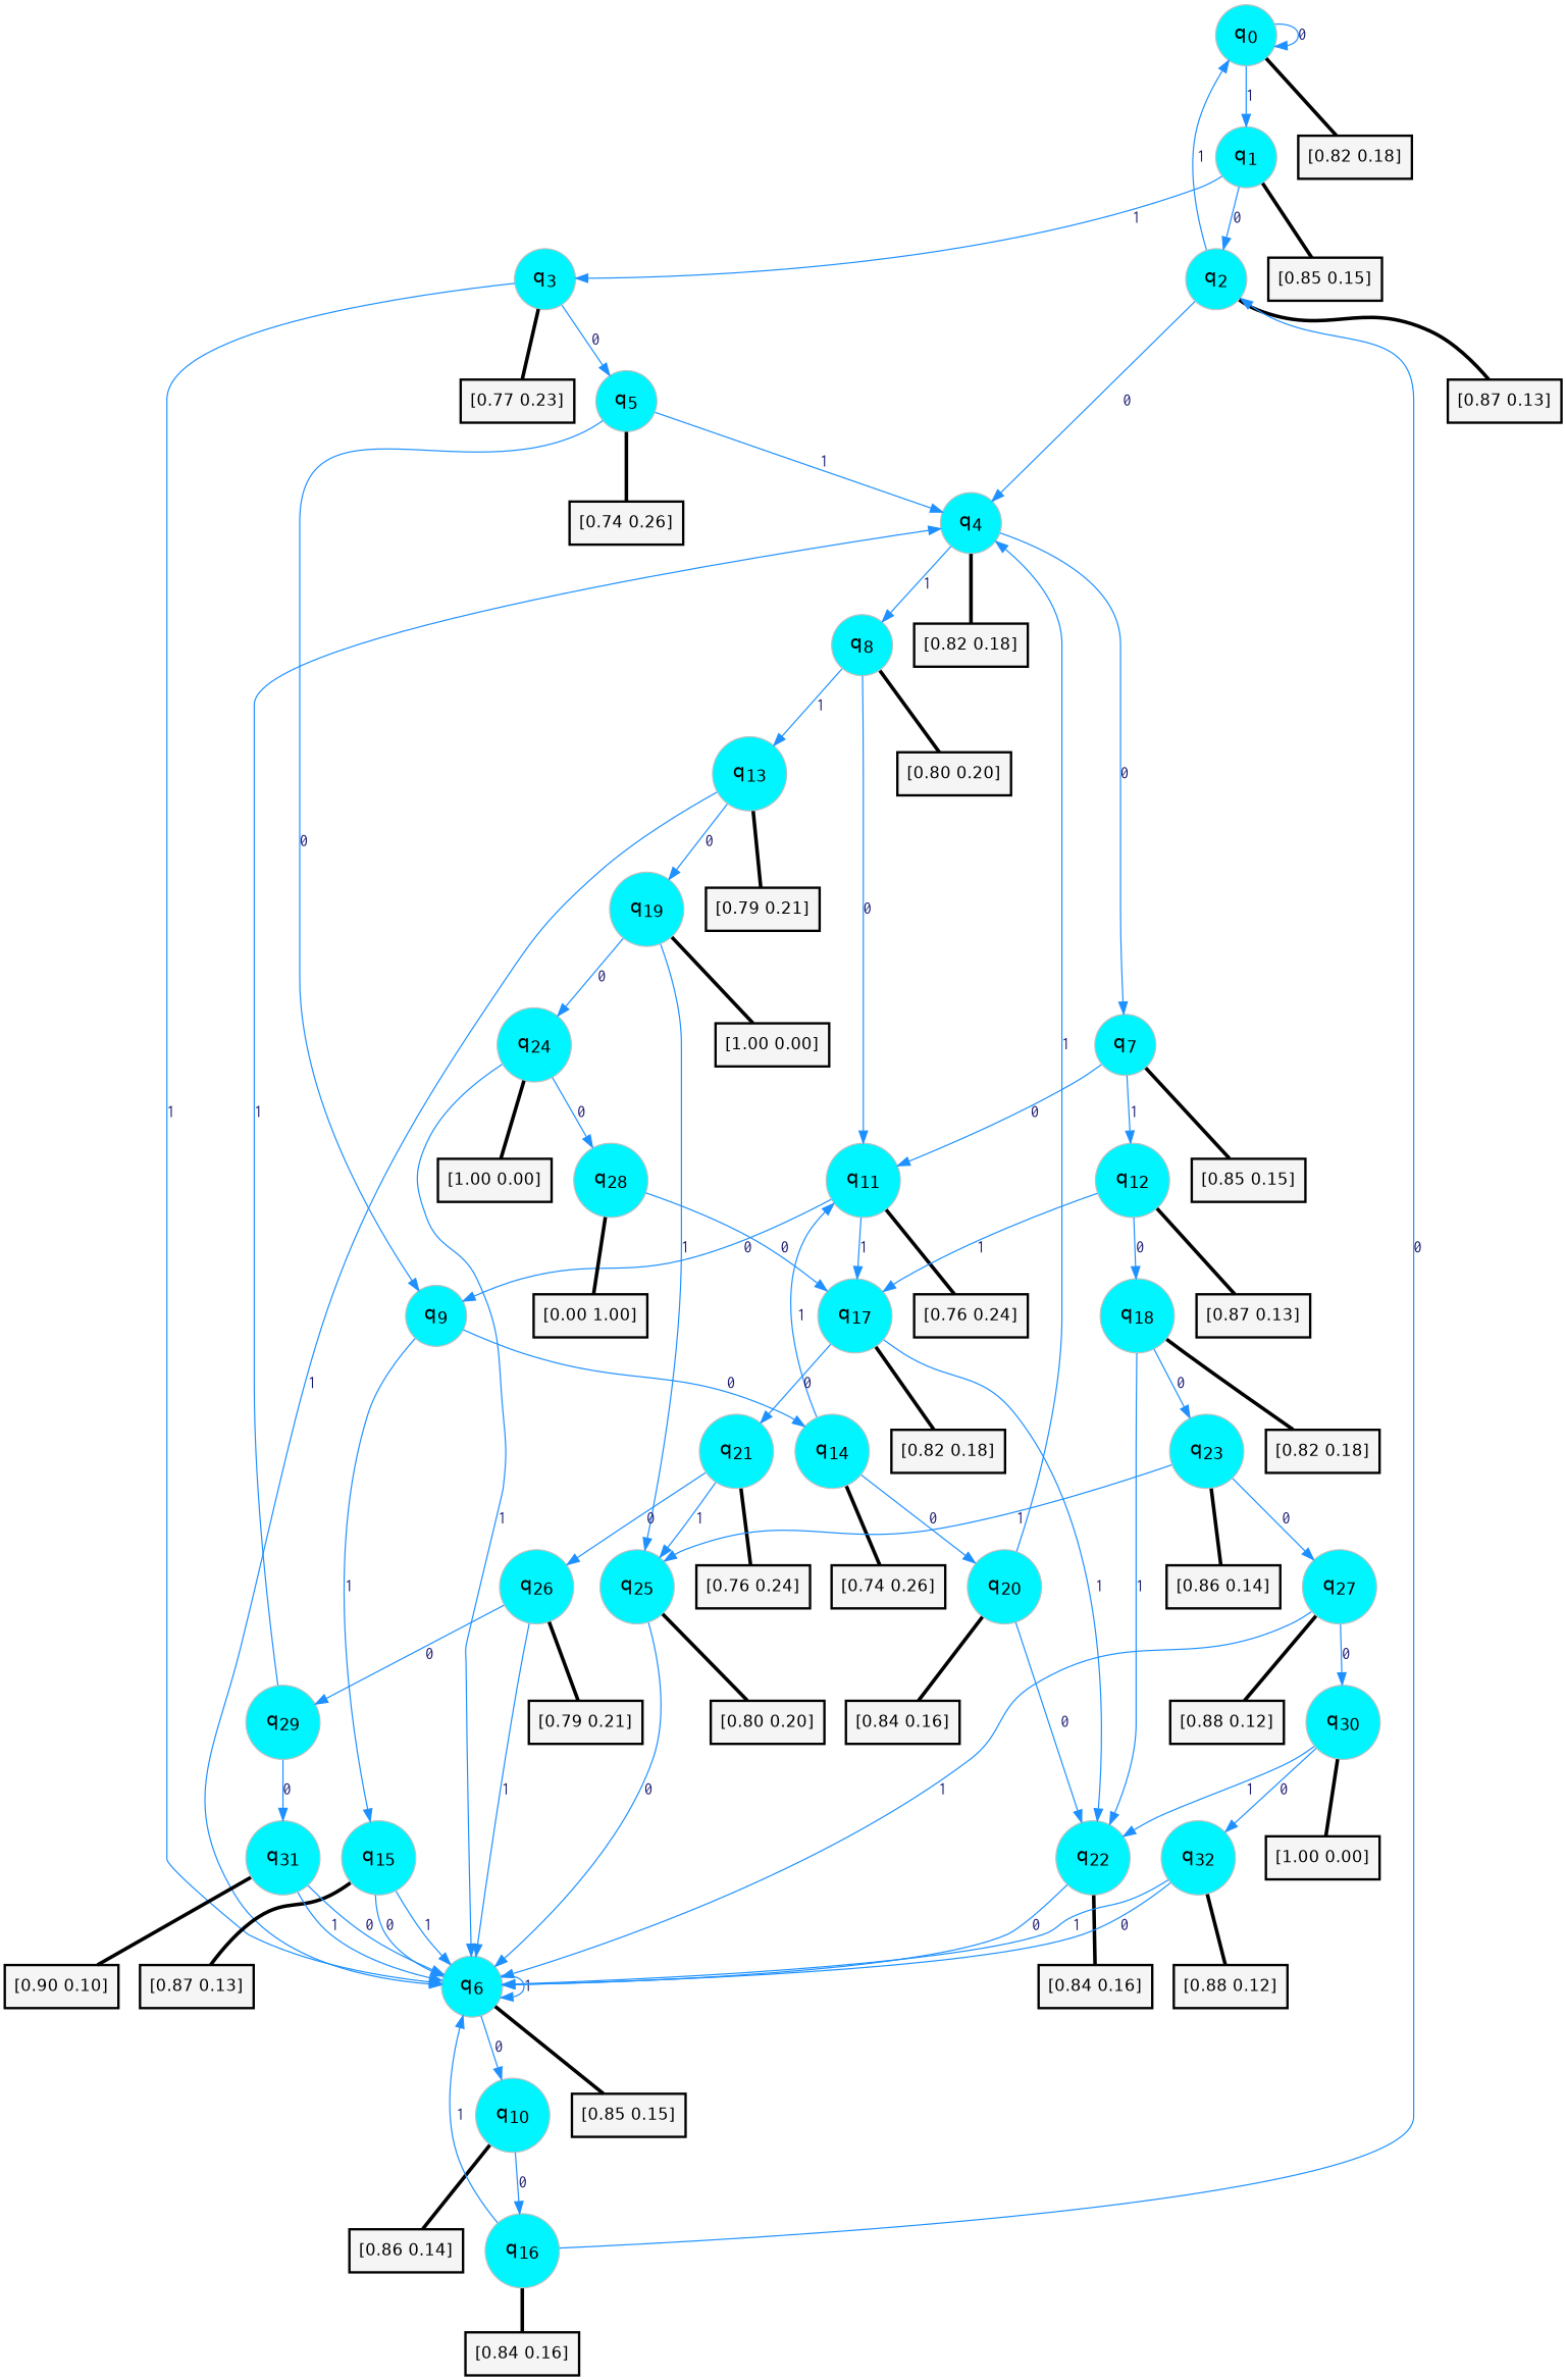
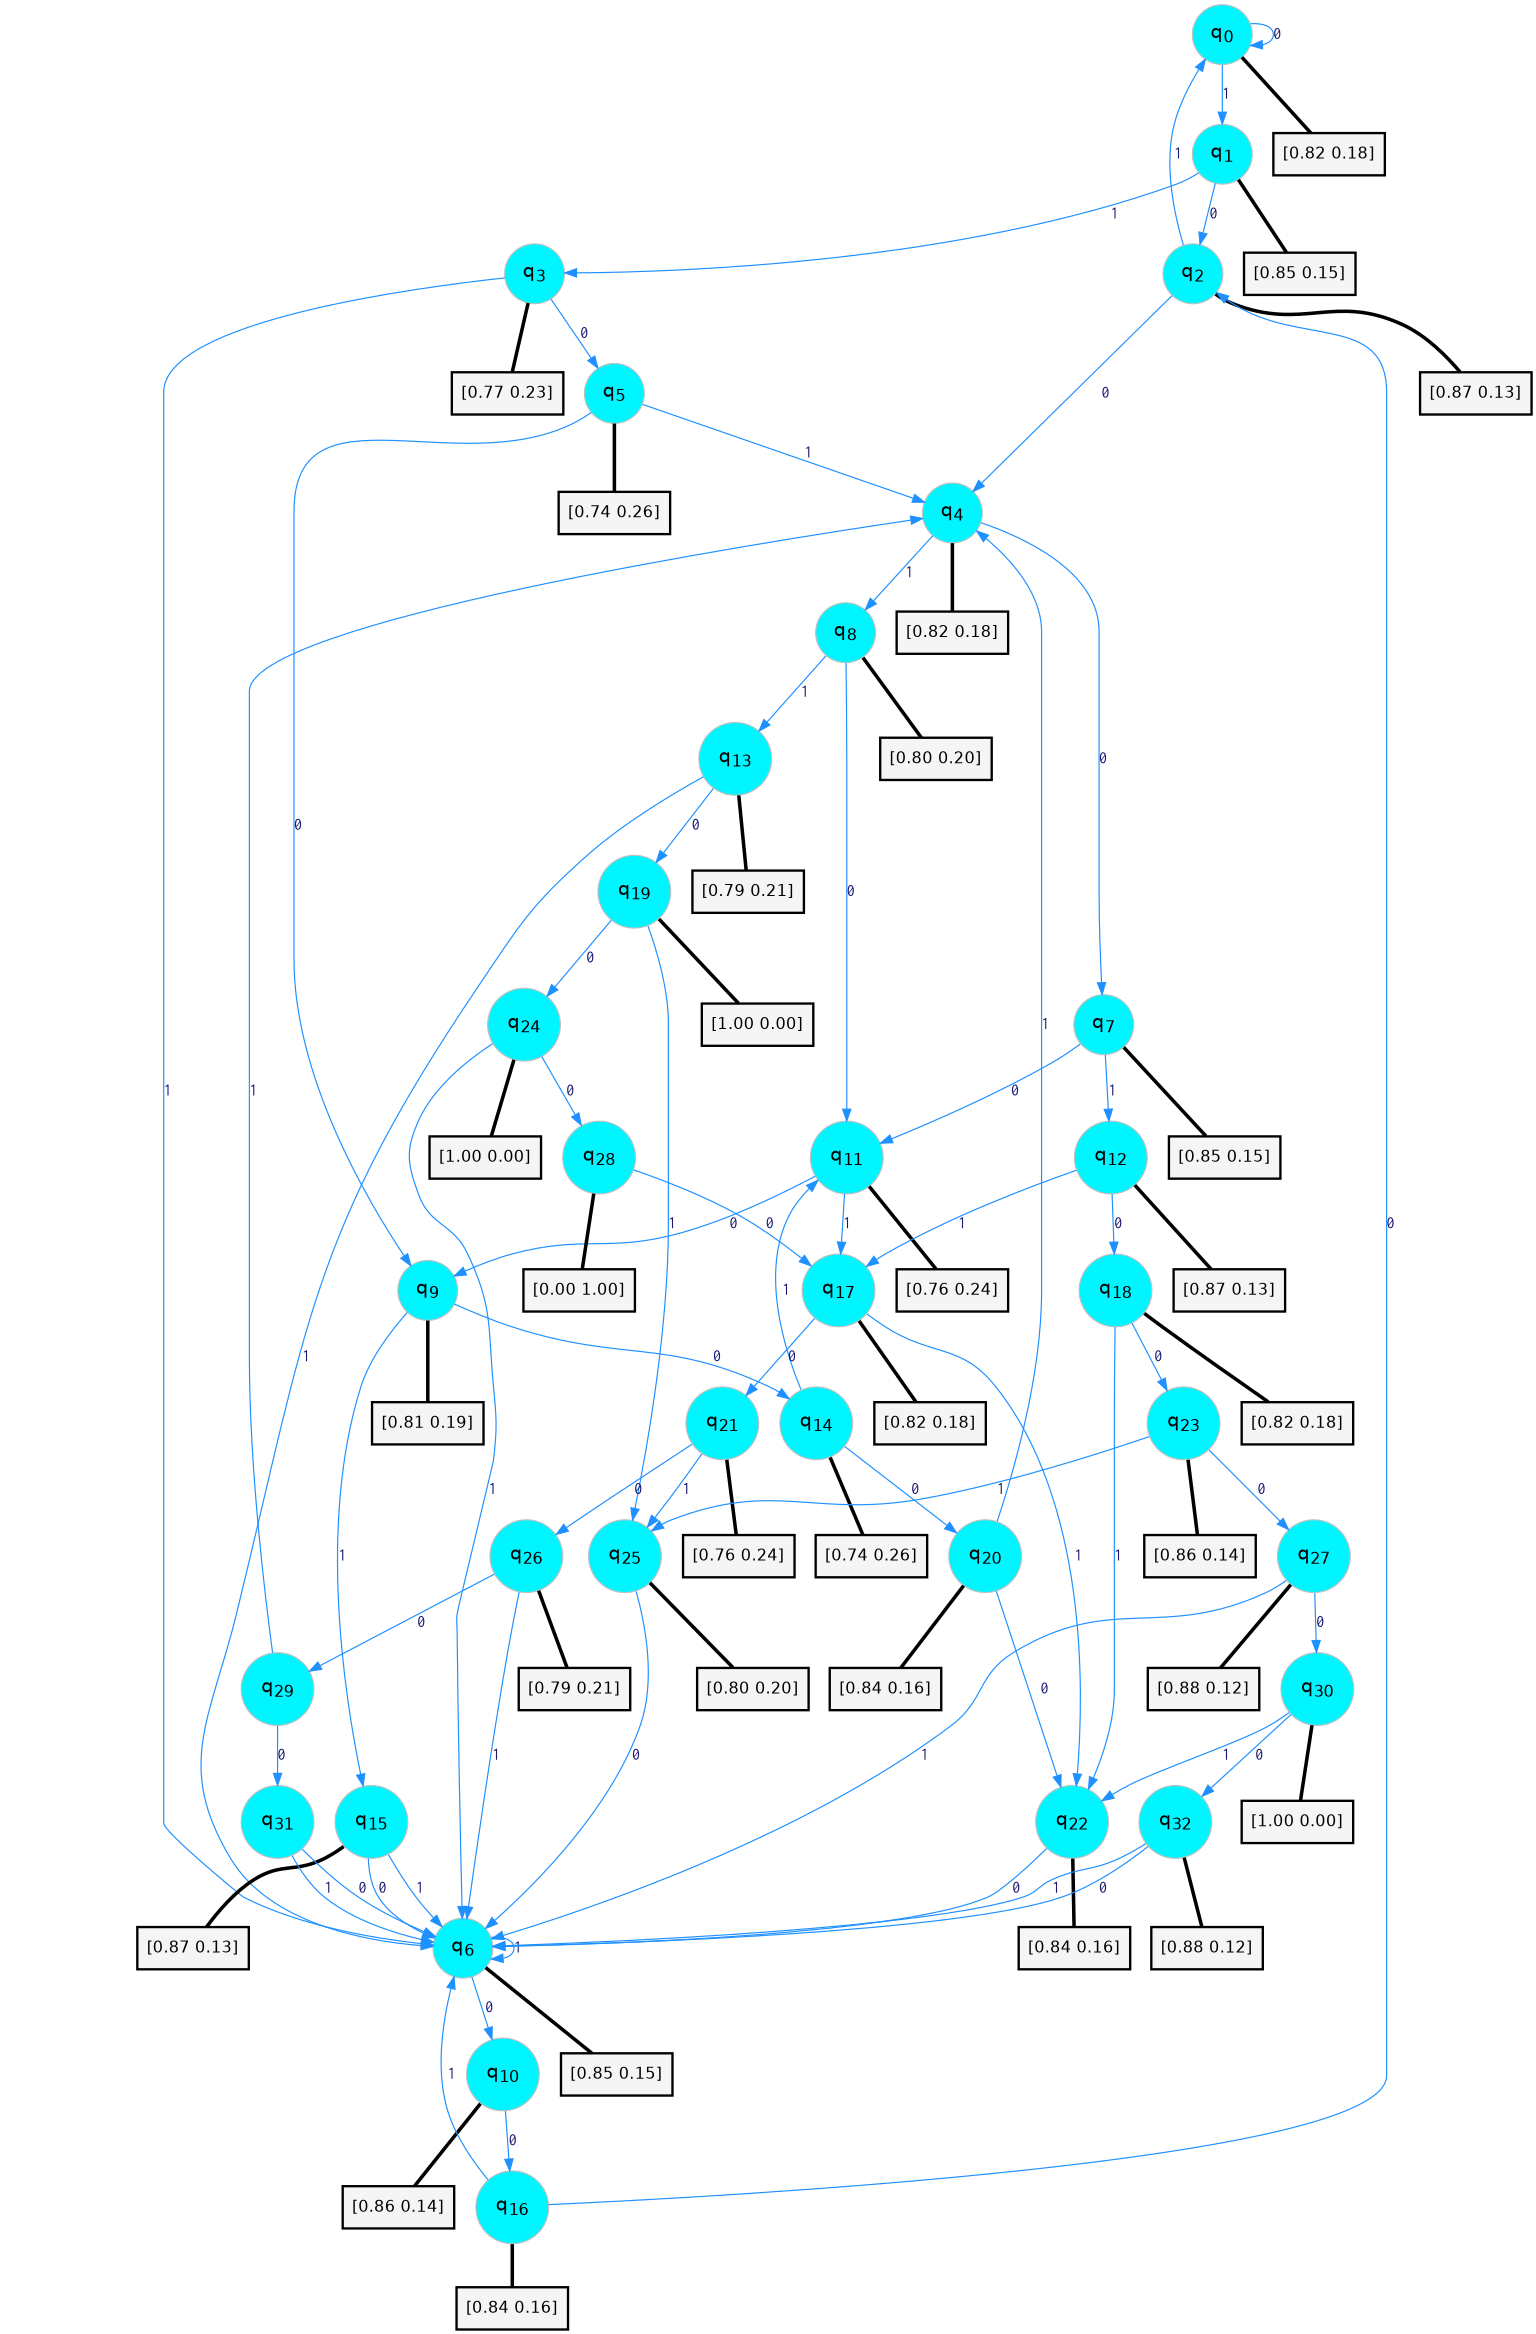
  digraph {
    rankdir=TD
    node [color=gray fillcolor=turquoise1 fontcolor=black fontname=Helvetica fontsize=16 fontweight=bold shape=circle style=filled]
    edge [arrowsize=1 color=dodgerblue1 fontcolor=midnightblue fontname=courier fontweight=bold penwidth=1 style=solid weight=20]
    n1 [label=<q<SUB>0</SUB>>]
    n2 [label=<q<SUB>1</SUB>>]
    n3 [color=black fillcolor=whitesmoke fontsize=14 label="[0.82 0.18]" penwidth=2 shape=box]
    n4 [label=<q<SUB>2</SUB>>]
    n5 [label=<q<SUB>3</SUB>>]
    n6 [color=black fillcolor=whitesmoke fontsize=14 label="[0.85 0.15]" penwidth=2 shape=box]
    n7 [label=<q<SUB>4</SUB>>]
    n8 [color=black fillcolor=whitesmoke fontsize=14 label="[0.87 0.13]" penwidth=2 shape=box]
    n9 [label=<q<SUB>5</SUB>>]
    n10 [label=<q<SUB>6</SUB>>]
    n11 [color=black fillcolor=whitesmoke fontsize=14 label="[0.77 0.23]" penwidth=2 shape=box]
    n12 [label=<q<SUB>7</SUB>>]
    n13 [label=<q<SUB>8</SUB>>]
    n14 [color=black fillcolor=whitesmoke fontsize=14 label="[0.82 0.18]" penwidth=2 shape=box]
    n15 [label=<q<SUB>9</SUB>>]
    n16 [color=black fillcolor=whitesmoke fontsize=14 label="[0.74 0.26]" penwidth=2 shape=box]
    n17 [label=<q<SUB>10</SUB>>]
    n18 [color=black fillcolor=whitesmoke fontsize=14 label="[0.85 0.15]" penwidth=2 shape=box]
    n19 [label=<q<SUB>11</SUB>>]
    n20 [label=<q<SUB>12</SUB>>]
    n21 [color=black fillcolor=whitesmoke fontsize=14 label="[0.85 0.15]" penwidth=2 shape=box]
    n22 [label=<q<SUB>13</SUB>>]
    n23 [color=black fillcolor=whitesmoke fontsize=14 label="[0.80 0.20]" penwidth=2 shape=box]
    n24 [label=<q<SUB>14</SUB>>]
    n25 [label=<q<SUB>15</SUB>>]
+   n26 [color=black fillcolor=whitesmoke fontsize=14 label="[0.81 0.19]" penwidth=2 shape=box]
    n27 [label=<q<SUB>16</SUB>>]
    n28 [color=black fillcolor=whitesmoke fontsize=14 label="[0.86 0.14]" penwidth=2 shape=box]
    n29 [label=<q<SUB>17</SUB>>]
    n30 [color=black fillcolor=whitesmoke fontsize=14 label="[0.76 0.24]" penwidth=2 shape=box]
    n31 [label=<q<SUB>18</SUB>>]
    n32 [color=black fillcolor=whitesmoke fontsize=14 label="[0.87 0.13]" penwidth=2 shape=box]
    n33 [label=<q<SUB>19</SUB>>]
    n34 [color=black fillcolor=whitesmoke fontsize=14 label="[0.79 0.21]" penwidth=2 shape=box]
    n35 [label=<q<SUB>20</SUB>>]
    n36 [color=black fillcolor=whitesmoke fontsize=14 label="[0.74 0.26]" penwidth=2 shape=box]
    n37 [color=black fillcolor=whitesmoke fontsize=14 label="[0.87 0.13]" penwidth=2 shape=box]
    n38 [color=black fillcolor=whitesmoke fontsize=14 label="[0.84 0.16]" penwidth=2 shape=box]
    n39 [label=<q<SUB>21</SUB>>]
    n40 [label=<q<SUB>22</SUB>>]
    n41 [color=black fillcolor=whitesmoke fontsize=14 label="[0.82 0.18]" penwidth=2 shape=box]
    n42 [label=<q<SUB>23</SUB>>]
    n43 [color=black fillcolor=whitesmoke fontsize=14 label="[0.82 0.18]" penwidth=2 shape=box]
    n44 [label=<q<SUB>24</SUB>>]
    n45 [label=<q<SUB>25</SUB>>]
    n46 [color=black fillcolor=whitesmoke fontsize=14 label="[1.00 0.00]" penwidth=2 shape=box]
    n47 [color=black fillcolor=whitesmoke fontsize=14 label="[0.84 0.16]" penwidth=2 shape=box]
    n48 [label=<q<SUB>26</SUB>>]
    n49 [color=black fillcolor=whitesmoke fontsize=14 label="[0.76 0.24]" penwidth=2 shape=box]
    n50 [color=black fillcolor=whitesmoke fontsize=14 label="[0.84 0.16]" penwidth=2 shape=box]
    n51 [label=<q<SUB>27</SUB>>]
    n52 [color=black fillcolor=whitesmoke fontsize=14 label="[0.86 0.14]" penwidth=2 shape=box]
    n53 [label=<q<SUB>28</SUB>>]
    n54 [color=black fillcolor=whitesmoke fontsize=14 label="[1.00 0.00]" penwidth=2 shape=box]
    n55 [color=black fillcolor=whitesmoke fontsize=14 label="[0.80 0.20]" penwidth=2 shape=box]
    n56 [label=<q<SUB>29</SUB>>]
    n57 [color=black fillcolor=whitesmoke fontsize=14 label="[0.79 0.21]" penwidth=2 shape=box]
    n58 [label=<q<SUB>30</SUB>>]
    n59 [color=black fillcolor=whitesmoke fontsize=14 label="[0.88 0.12]" penwidth=2 shape=box]
    n60 [color=black fillcolor=whitesmoke fontsize=14 label="[0.00 1.00]" penwidth=2 shape=box]
    n61 [label=<q<SUB>31</SUB>>]
    n62 [label=<q<SUB>32</SUB>>]
    n63 [color=black fillcolor=whitesmoke fontsize=14 label="[1.00 0.00]" penwidth=2 shape=box]
-   n64 [color=black fillcolor=whitesmoke fontsize=14 label="[0.90 0.10]" penwidth=2 shape=box]
    n65 [color=black fillcolor=whitesmoke fontsize=14 label="[0.88 0.12]" penwidth=2 shape=box]
    n1 -> n1 [label=0]
    n1 -> n2 [label=1]
    n1 -> n3 [arrowhead=none color=black penwidth=3]
    n2 -> n4 [label=0]
    n2 -> n5 [label=1]
    n2 -> n6 [arrowhead=none color=black penwidth=3]
    n4 -> n1 [label=1]
    n4 -> n7 [label=0]
    n4 -> n8 [arrowhead=none color=black penwidth=3]
    n5 -> n9 [label=0]
    n5 -> n10 [label=1]
    n5 -> n11 [arrowhead=none color=black penwidth=3]
    n7 -> n12 [label=0]
    n7 -> n13 [label=1]
    n7 -> n14 [arrowhead=none color=black penwidth=3]
    n9 -> n7 [label=1]
    n9 -> n15 [label=0]
    n9 -> n16 [arrowhead=none color=black penwidth=3]
    n10 -> n10 [label=1]
    n10 -> n17 [label=0]
    n10 -> n18 [arrowhead=none color=black penwidth=3]
    n12 -> n19 [label=0]
    n12 -> n20 [label=1]
    n12 -> n21 [arrowhead=none color=black penwidth=3]
    n13 -> n19 [label=0]
    n13 -> n22 [label=1]
    n13 -> n23 [arrowhead=none color=black penwidth=3]
    n15 -> n24 [label=0]
    n15 -> n25 [label=1]
+   n15 -> n26 [arrowhead=none color=black penwidth=3]
    n17 -> n27 [label=0]
    n17 -> n28 [arrowhead=none color=black penwidth=3]
    n19 -> n15 [label=0]
    n19 -> n29 [label=1]
    n19 -> n30 [arrowhead=none color=black penwidth=3]
    n20 -> n29 [label=1]
    n20 -> n31 [label=0]
    n20 -> n32 [arrowhead=none color=black penwidth=3]
    n22 -> n10 [label=1]
    n22 -> n33 [label=0]
    n22 -> n34 [arrowhead=none color=black penwidth=3]
    n24 -> n19 [label=1]
    n24 -> n35 [label=0]
    n24 -> n36 [arrowhead=none color=black penwidth=3]
    n25 -> n10 [label=0]
    n25 -> n10 [label=1]
    n25 -> n37 [arrowhead=none color=black penwidth=3]
    n27 -> n4 [label=0]
    n27 -> n10 [label=1]
    n27 -> n38 [arrowhead=none color=black penwidth=3]
    n29 -> n39 [label=0]
    n29 -> n40 [label=1]
    n29 -> n41 [arrowhead=none color=black penwidth=3]
    n31 -> n40 [label=1]
    n31 -> n42 [label=0]
    n31 -> n43 [arrowhead=none color=black penwidth=3]
    n33 -> n44 [label=0]
    n33 -> n45 [label=1]
    n33 -> n46 [arrowhead=none color=black penwidth=3]
    n35 -> n7 [label=1]
    n35 -> n40 [label=0]
    n35 -> n47 [arrowhead=none color=black penwidth=3]
    n39 -> n45 [label=1]
    n39 -> n48 [label=0]
    n39 -> n49 [arrowhead=none color=black penwidth=3]
    n40 -> n10 [label=0]
    n40 -> n50 [arrowhead=none color=black penwidth=3]
    n42 -> n45 [label=1]
    n42 -> n51 [label=0]
    n42 -> n52 [arrowhead=none color=black penwidth=3]
    n44 -> n10 [label=1]
    n44 -> n53 [label=0]
    n44 -> n54 [arrowhead=none color=black penwidth=3]
    n45 -> n10 [label=0]
    n45 -> n55 [arrowhead=none color=black penwidth=3]
    n48 -> n10 [label=1]
    n48 -> n56 [label=0]
    n48 -> n57 [arrowhead=none color=black penwidth=3]
    n51 -> n10 [label=1]
    n51 -> n58 [label=0]
    n51 -> n59 [arrowhead=none color=black penwidth=3]
    n53 -> n29 [label=0]
    n53 -> n60 [arrowhead=none color=black penwidth=3]
    n56 -> n7 [label=1]
    n56 -> n61 [label=0]
    n58 -> n40 [label=1]
    n58 -> n62 [label=0]
    n58 -> n63 [arrowhead=none color=black penwidth=3]
    n61 -> n10 [label=0]
    n61 -> n10 [label=1]
-   n61 -> n64 [arrowhead=none color=black penwidth=3]
    n62 -> n10 [label=0]
    n62 -> n10 [label=1]
    n62 -> n65 [arrowhead=none color=black penwidth=3]
  }
